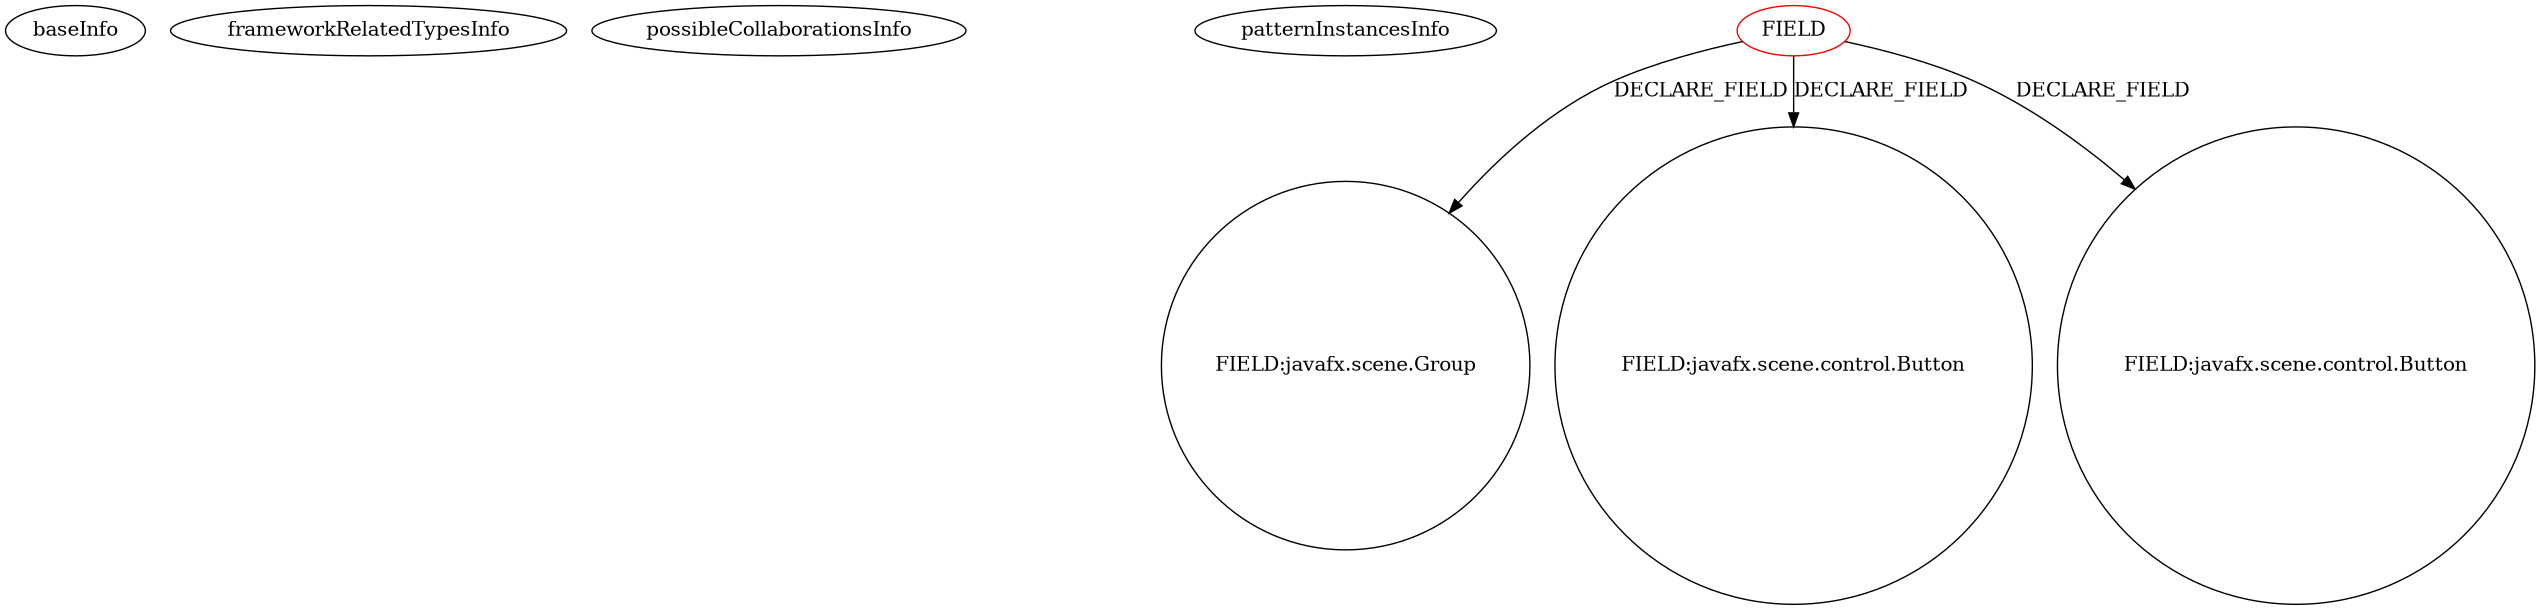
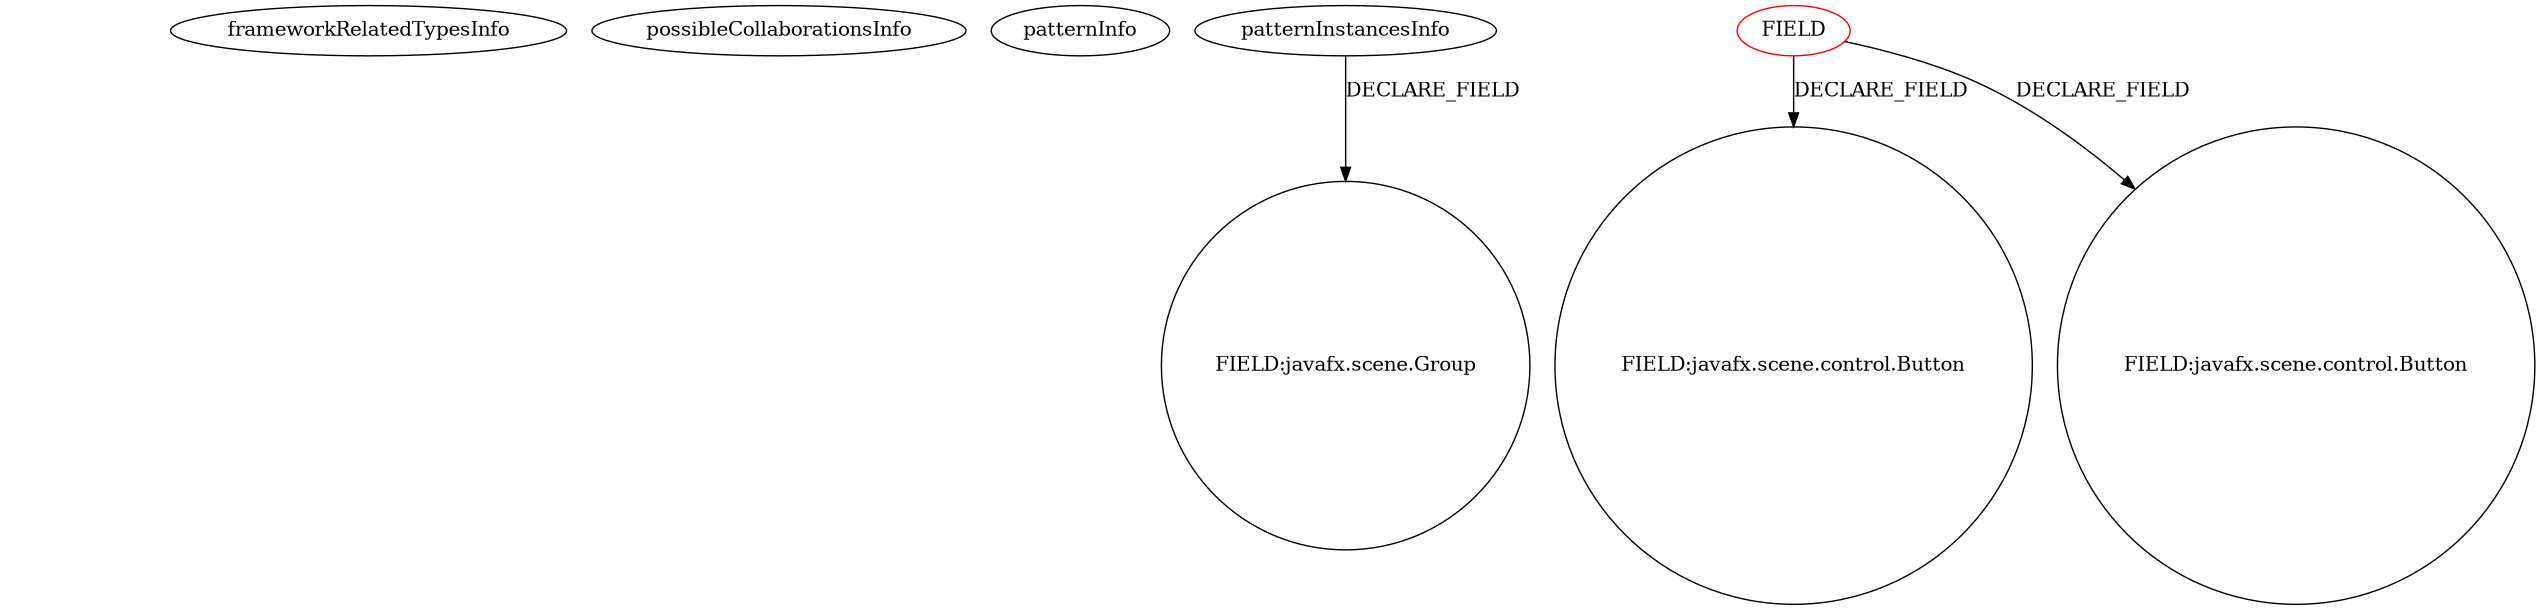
  digraph {
-   baseInfo [category=pattern graphId=1407 isAnonymous=false possibleRelation=false]
    frameworkRelatedTypesInfo
    possibleCollaborationsInfo
+   patternInfo [frequency=3.0 patternRootClient=0]
    patternInstancesInfo [0="joelburget-miftiwac~/joelburget-miftiwac/miftiwac-master/src/Dynamic_page.java~Dynamic_page~3333" 1="brunoborges-fx2048~/brunoborges-fx2048/fx2048-master/src/game2048/Board.java~Board~2229" 2="didygo-gce-display~/didygo-gce-display/gce-display-master/src/proto1/DashBoard.java~DashBoard~2407"]
    n6 [isFrameworkType=false label="FIELD:javafx.scene.Group" shape=circle vertexType=FIELD_DECLARATION]
    n7 [color=red isFrameworkType=false label=FIELD vertexType=ROOT_CLIENT_CLASS_DECLARATION]
    n8 [isFrameworkType=false label="FIELD:javafx.scene.control.Button" shape=circle vertexType=FIELD_DECLARATION]
    n9 [isFrameworkType=false label="FIELD:javafx.scene.control.Button" shape=circle vertexType=FIELD_DECLARATION]
-   n7 -> n6 [label=DECLARE_FIELD]
+   patternInstancesInfo -> n6 [label=DECLARE_FIELD]
    n7 -> n8 [label=DECLARE_FIELD]
    n7 -> n9 [label=DECLARE_FIELD]
  }
